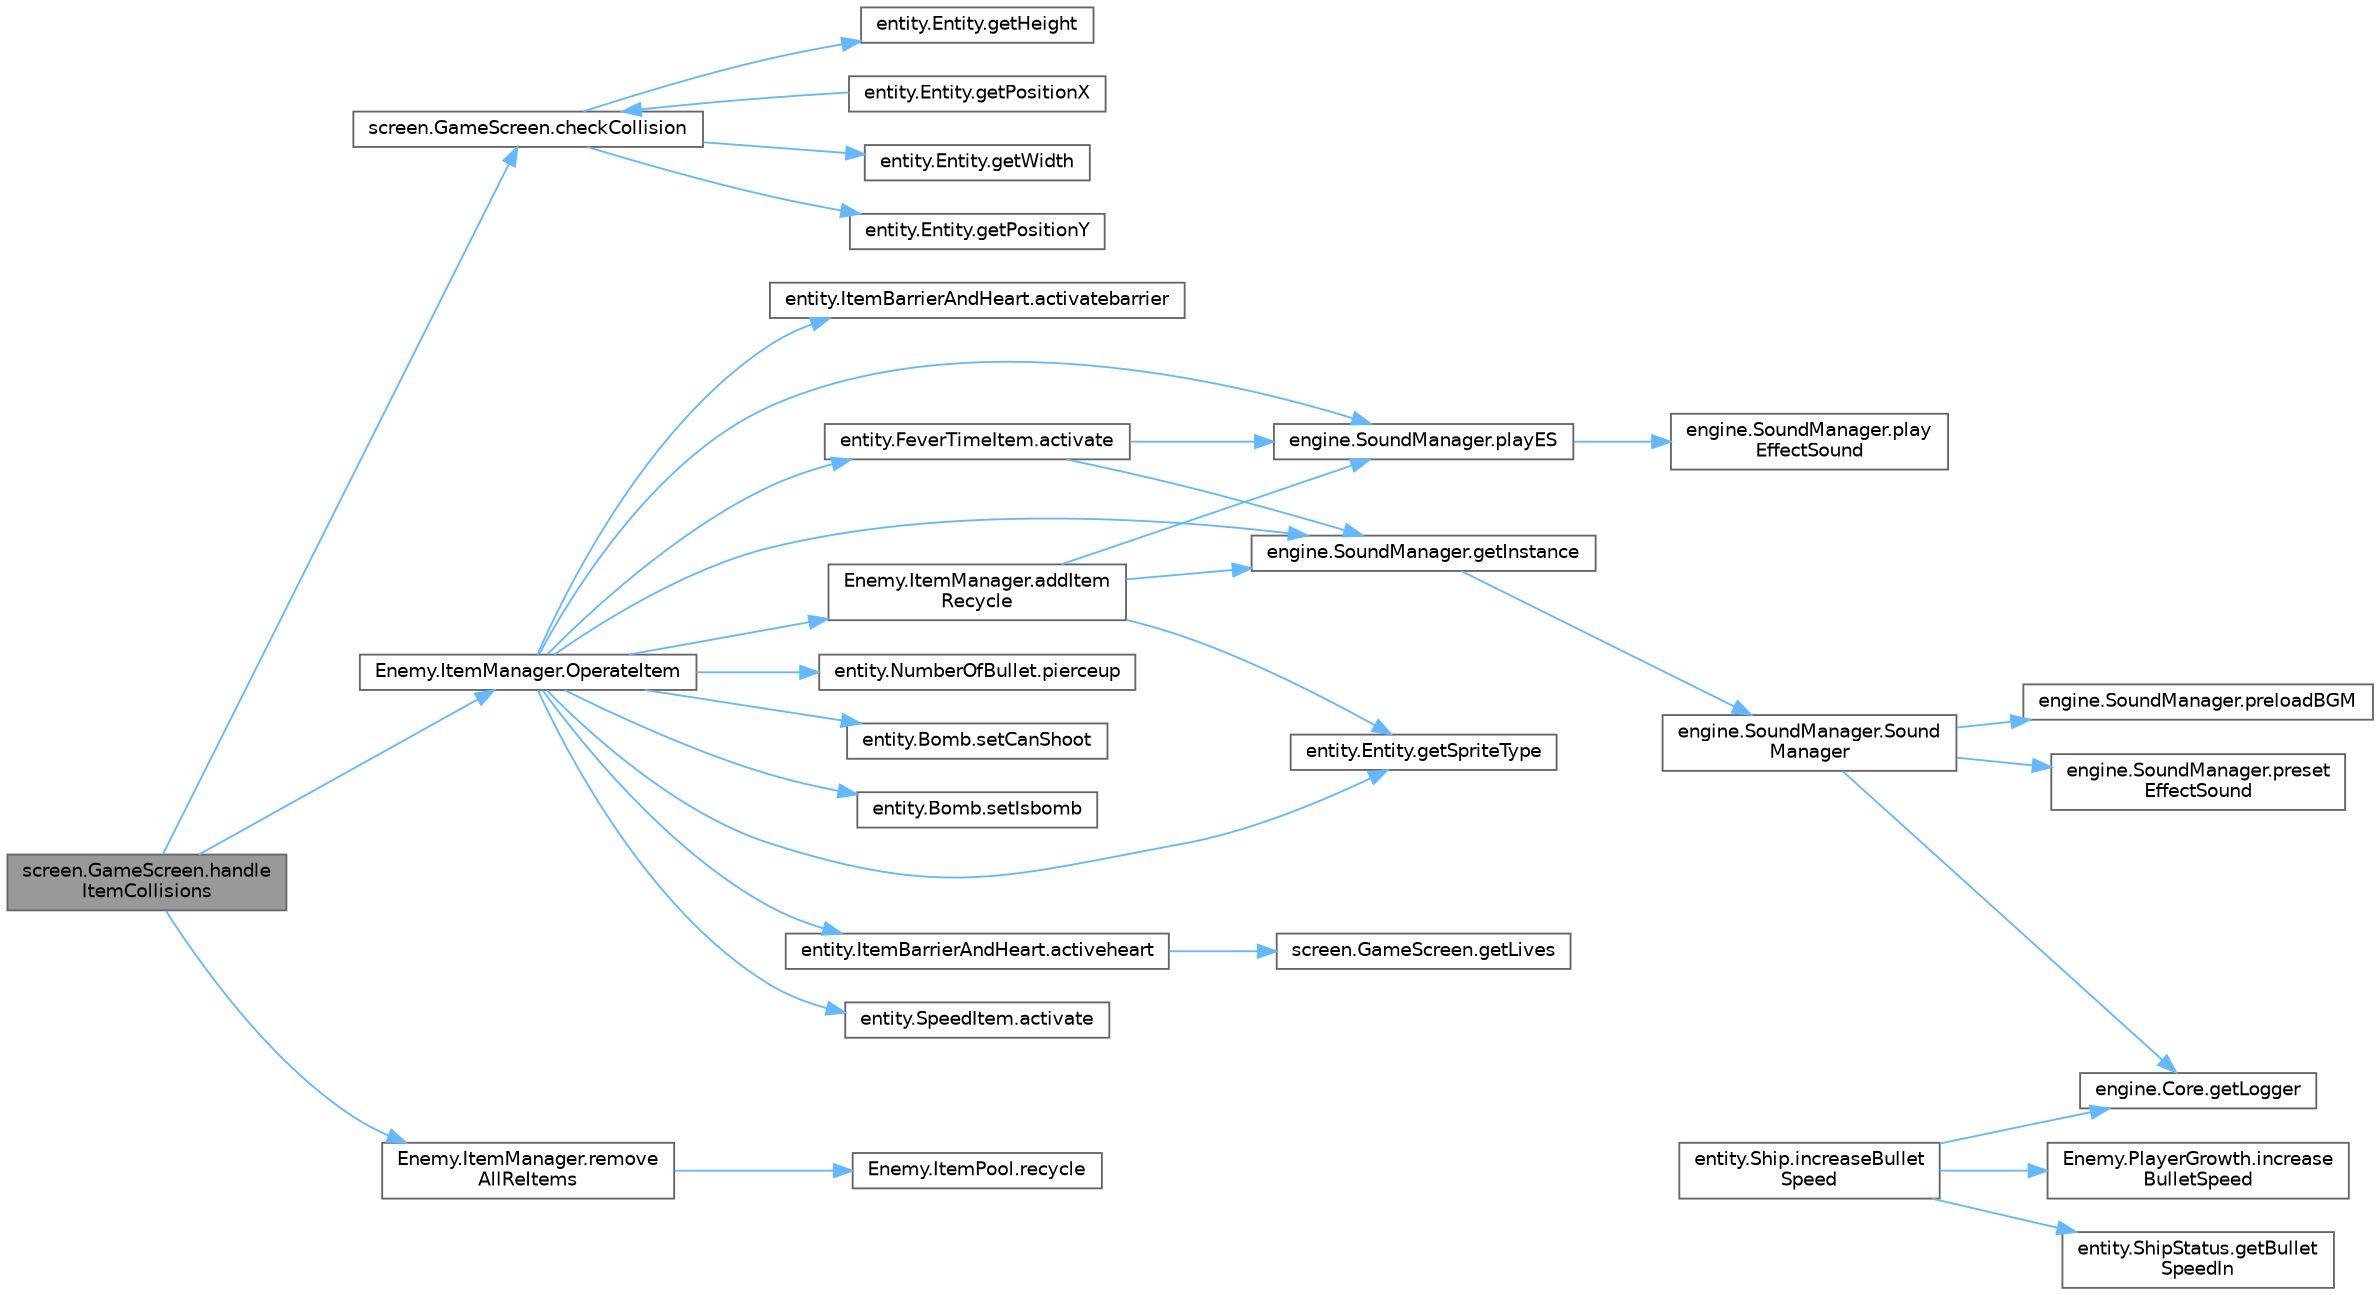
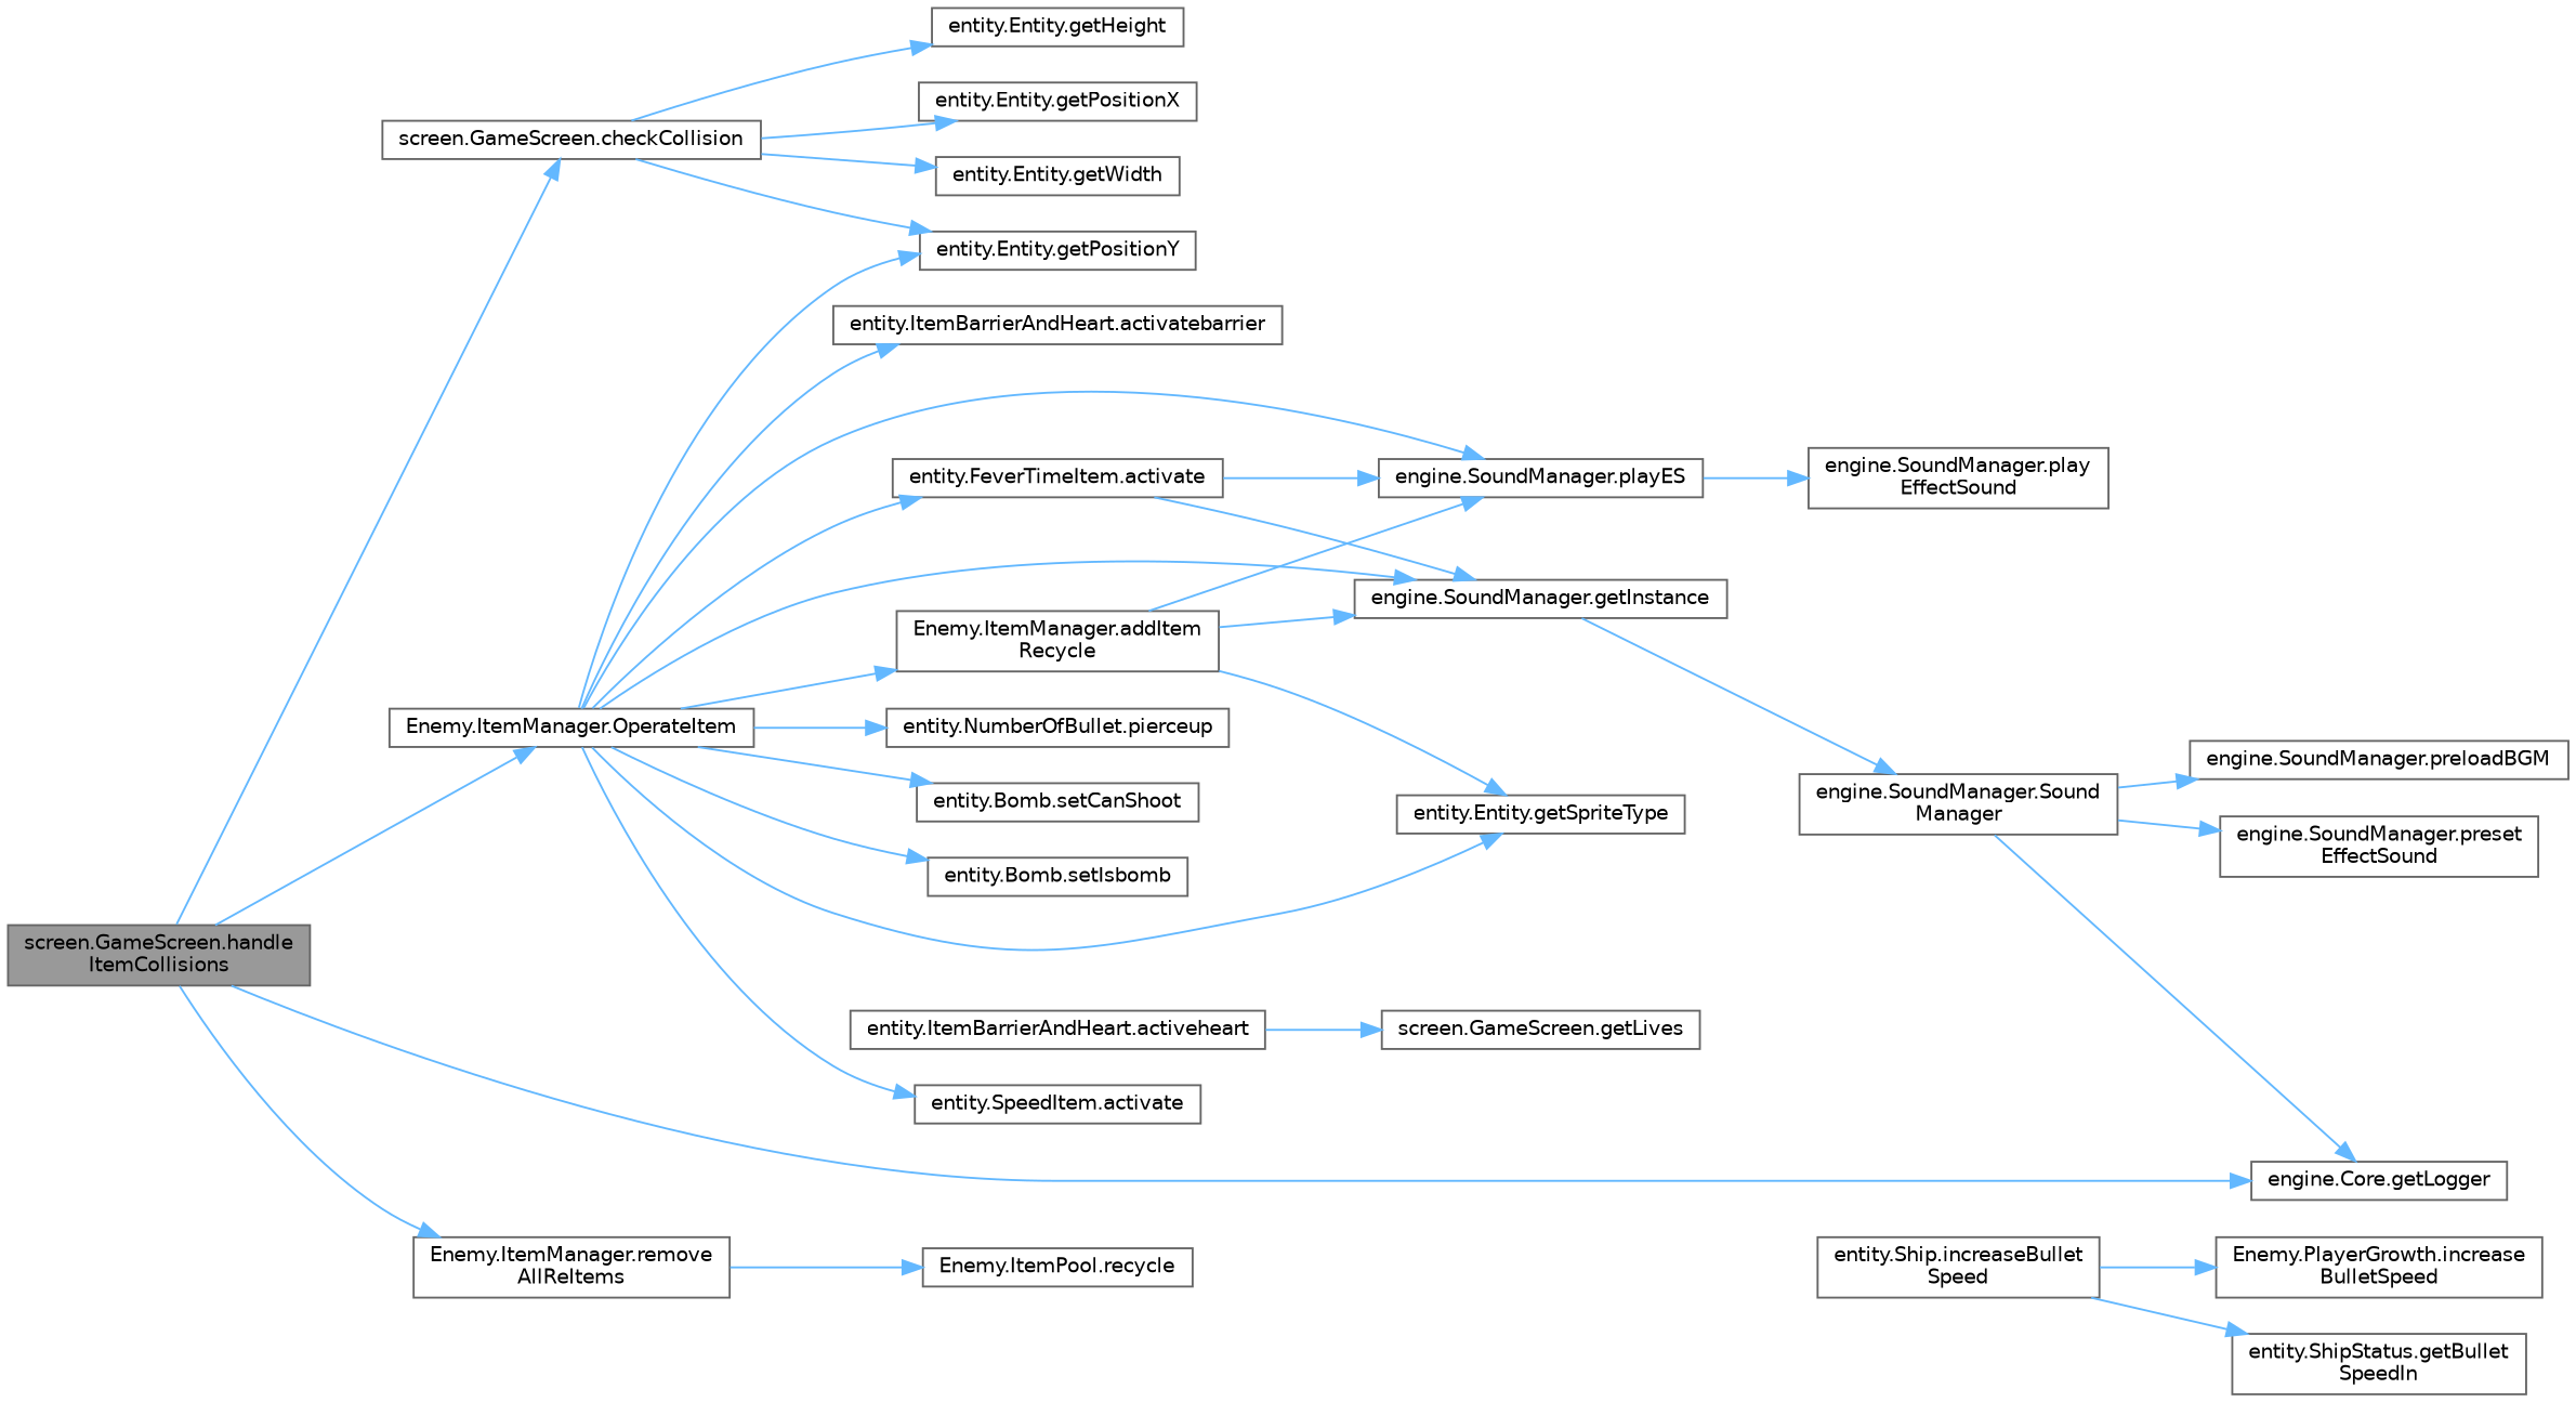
  digraph {
    rankdir=LR
    node [color=grey40 fillcolor=white fontname=Helvetica fontsize=10 shape=box style=filled]
    edge [color=steelblue1 fontname=Helvetica fontsize=10 labelfontname=Helvetica labelfontsize=10 style=solid]
    n1 [color=gray40 fillcolor=grey60 fontcolor=black height=0.2 label="screen.GameScreen.handle\lItemCollisions" width=0.4]
    n2 [height=0.2 label="screen.GameScreen.checkCollision" width=0.4]
    n3 [height=0.2 label="engine.Core.getLogger" width=0.4]
    n4 [height=0.2 label="Enemy.ItemManager.OperateItem" width=0.4]
    n5 [height=0.2 label="Enemy.ItemManager.remove\lAllReItems" width=0.4]
    n6 [height=0.2 label="entity.Entity.getHeight" width=0.4]
    n7 [height=0.2 label="entity.Entity.getPositionX" width=0.4]
    n8 [height=0.2 label="entity.Entity.getPositionY" width=0.4]
    n9 [height=0.2 label="entity.Entity.getWidth" width=0.4]
    n10 [height=0.2 label="entity.FeverTimeItem.activate" width=0.4]
    n11 [height=0.2 label="engine.SoundManager.getInstance" width=0.4]
    n12 [height=0.2 label="engine.SoundManager.playES" width=0.4]
    n13 [height=0.2 label="entity.SpeedItem.activate" width=0.4]
    n14 [height=0.2 label="entity.ItemBarrierAndHeart.activatebarrier" width=0.4]
    n15 [height=0.2 label="entity.ItemBarrierAndHeart.activeheart" width=0.4]
    n16 [height=0.2 label="Enemy.ItemManager.addItem\lRecycle" width=0.4]
    n17 [height=0.2 label="entity.Entity.getSpriteType" width=0.4]
    n18 [height=0.2 label="entity.NumberOfBullet.pierceup" width=0.4]
    n19 [height=0.2 label="entity.Bomb.setCanShoot" width=0.4]
    n20 [height=0.2 label="entity.Bomb.setIsbomb" width=0.4]
    n21 [height=0.2 label="Enemy.ItemPool.recycle" width=0.4]
    n22 [height=0.2 label="engine.SoundManager.Sound\lManager" width=0.4]
    n23 [height=0.2 label="engine.SoundManager.play\lEffectSound" width=0.4]
    n24 [height=0.2 label="screen.GameScreen.getLives" width=0.4]
    n25 [height=0.2 label="entity.Ship.increaseBullet\lSpeed" width=0.4]
    n26 [height=0.2 label="entity.ShipStatus.getBullet\lSpeedIn" width=0.4]
    n27 [height=0.2 label="Enemy.PlayerGrowth.increase\lBulletSpeed" width=0.4]
    n28 [height=0.2 label="engine.SoundManager.preloadBGM" width=0.4]
    n29 [height=0.2 label="engine.SoundManager.preset\lEffectSound" width=0.4]
    n1 -> n2
-   n25 -> n3
+   n1 -> n3
    n1 -> n4
    n1 -> n5
    n2 -> n6
-   n7 -> n2
+   n2 -> n7
    n2 -> n8
    n2 -> n9
    n4 -> n10
    n4 -> n11
    n4 -> n12
    n4 -> n13
    n4 -> n14
-   n4 -> n15
+   n4 -> n8
    n4 -> n16
    n4 -> n17
    n4 -> n18
    n4 -> n19
    n4 -> n20
    n5 -> n21
    n10 -> n11
    n10 -> n12
    n11 -> n22
    n12 -> n23
    n15 -> n24
    n16 -> n11
    n16 -> n12
    n16 -> n17
    n22 -> n3
    n22 -> n28
    n22 -> n29
    n25 -> n26
    n25 -> n27
  }
